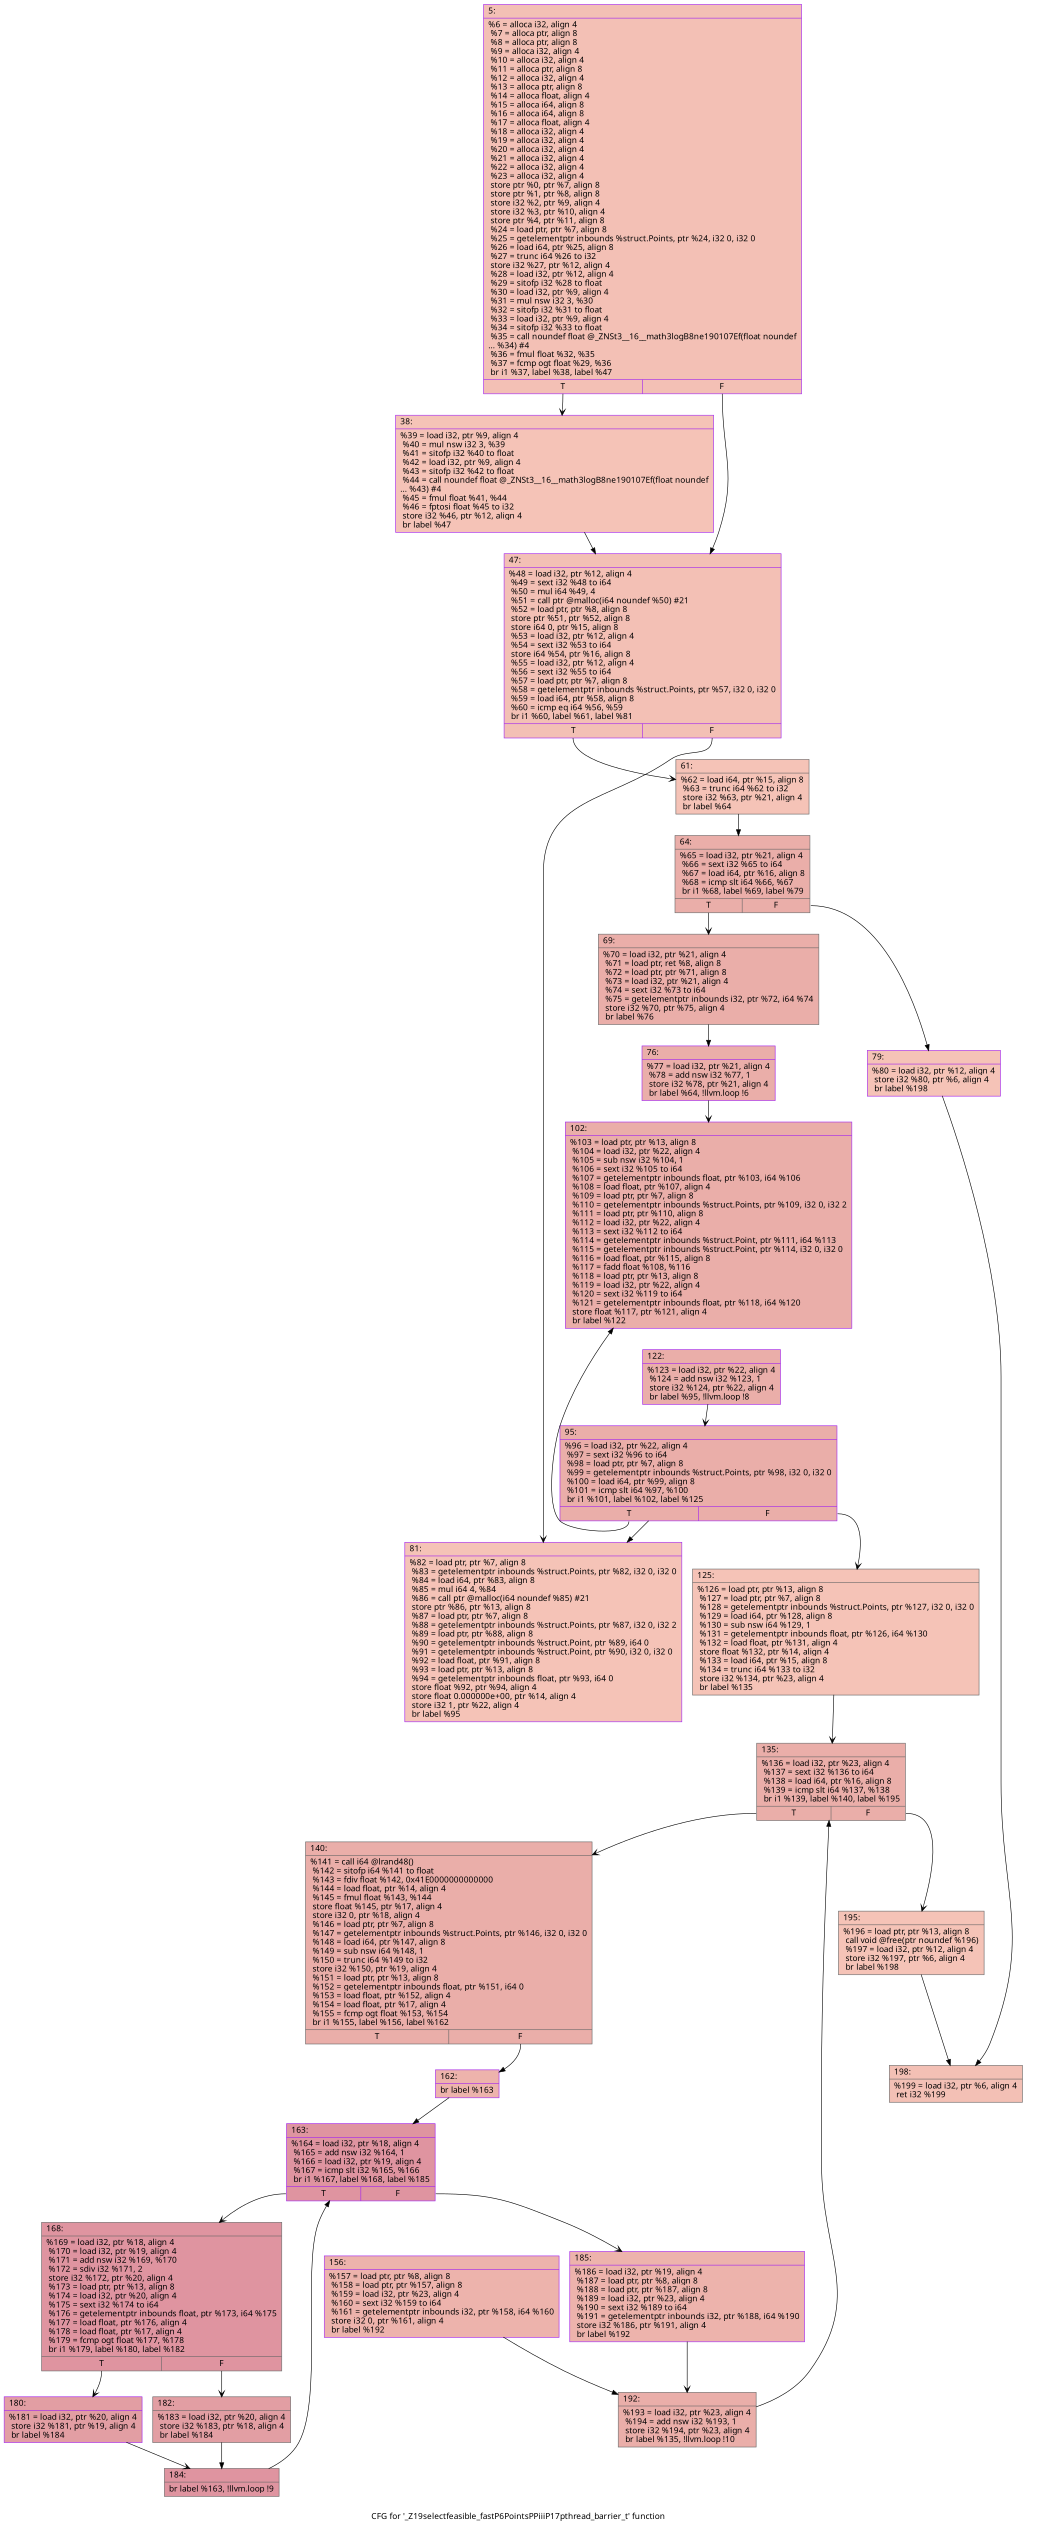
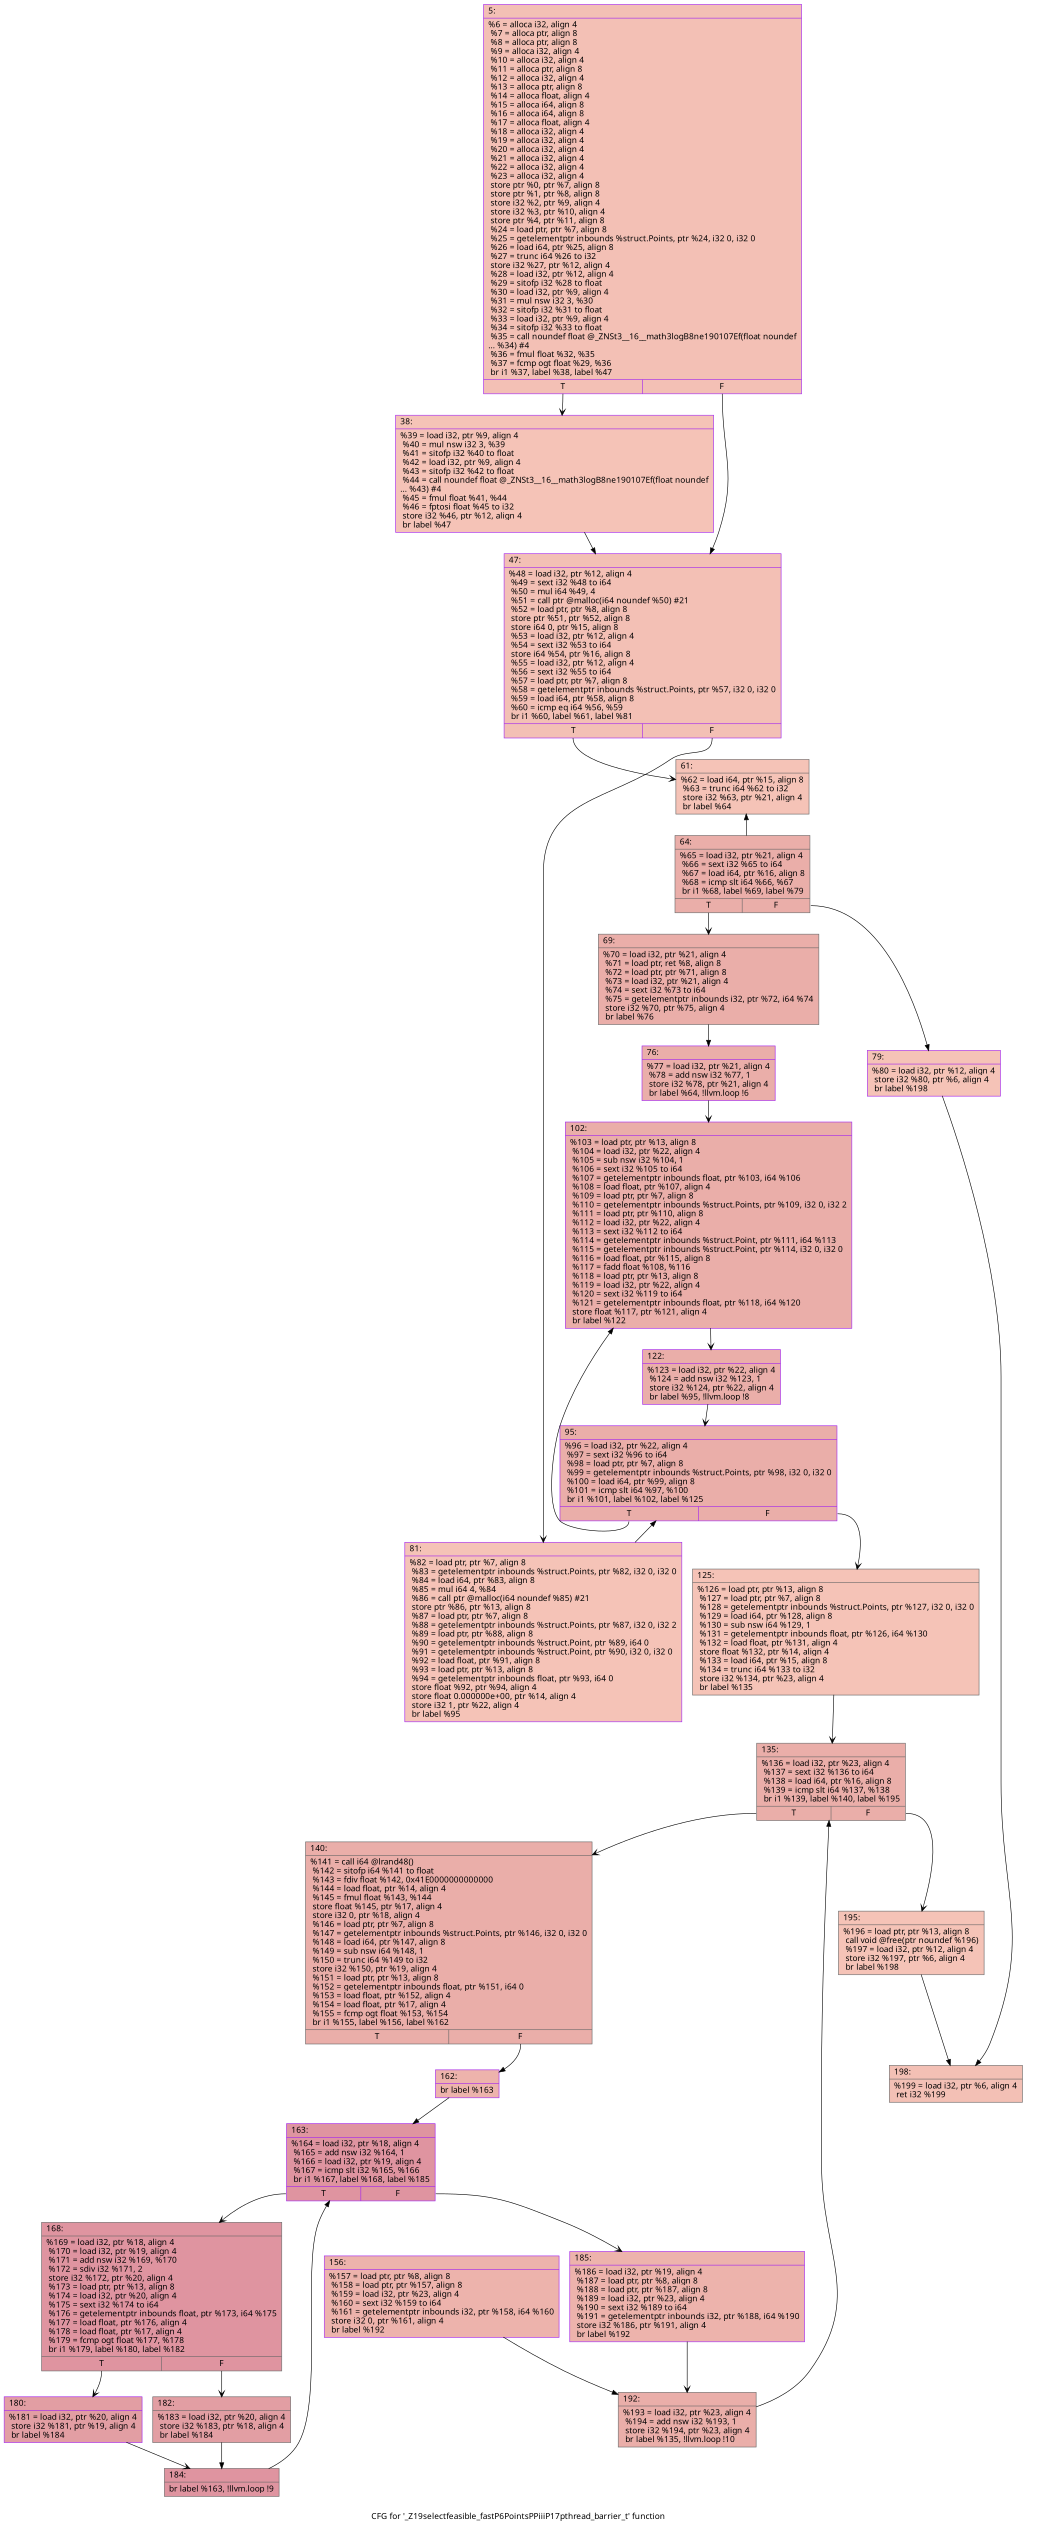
  digraph {
    fontname="Noto Sans"
    label="CFG for '_Z19selectfeasible_fastP6PointsPPiiiP17pthread_barrier_t' function"
    node [color=purple fillcolor="#d0473d70" fontname="Noto Sans" shape=record style=filled]
    edge [arrowhead=vee fontname="Noto Sans"]
    n1 [fillcolor="#e5705870" label="{5:\l|  %6 = alloca i32, align 4\l  %7 = alloca ptr, align 8\l  %8 = alloca ptr, align 8\l  %9 = alloca i32, align 4\l  %10 = alloca i32, align 4\l  %11 = alloca ptr, align 8\l  %12 = alloca i32, align 4\l  %13 = alloca ptr, align 8\l  %14 = alloca float, align 4\l  %15 = alloca i64, align 8\l  %16 = alloca i64, align 8\l  %17 = alloca float, align 4\l  %18 = alloca i32, align 4\l  %19 = alloca i32, align 4\l  %20 = alloca i32, align 4\l  %21 = alloca i32, align 4\l  %22 = alloca i32, align 4\l  %23 = alloca i32, align 4\l  store ptr %0, ptr %7, align 8\l  store ptr %1, ptr %8, align 8\l  store i32 %2, ptr %9, align 4\l  store i32 %3, ptr %10, align 4\l  store ptr %4, ptr %11, align 8\l  %24 = load ptr, ptr %7, align 8\l  %25 = getelementptr inbounds %struct.Points, ptr %24, i32 0, i32 0\l  %26 = load i64, ptr %25, align 8\l  %27 = trunc i64 %26 to i32\l  store i32 %27, ptr %12, align 4\l  %28 = load i32, ptr %12, align 4\l  %29 = sitofp i32 %28 to float\l  %30 = load i32, ptr %9, align 4\l  %31 = mul nsw i32 3, %30\l  %32 = sitofp i32 %31 to float\l  %33 = load i32, ptr %9, align 4\l  %34 = sitofp i32 %33 to float\l  %35 = call noundef float @_ZNSt3__16__math3logB8ne190107Ef(float noundef\l... %34) #4\l  %36 = fmul float %32, %35\l  %37 = fcmp ogt float %29, %36\l  br i1 %37, label %38, label %47\l|{<s0>T|<s1>F}}"]
    n2 [fillcolor="#e8765c70" label="{38:\l|  %39 = load i32, ptr %9, align 4\l  %40 = mul nsw i32 3, %39\l  %41 = sitofp i32 %40 to float\l  %42 = load i32, ptr %9, align 4\l  %43 = sitofp i32 %42 to float\l  %44 = call noundef float @_ZNSt3__16__math3logB8ne190107Ef(float noundef\l... %43) #4\l  %45 = fmul float %41, %44\l  %46 = fptosi float %45 to i32\l  store i32 %46, ptr %12, align 4\l  br label %47\l}"]
    n3 [fillcolor="#e5705870" label="{47:\l|  %48 = load i32, ptr %12, align 4\l  %49 = sext i32 %48 to i64\l  %50 = mul i64 %49, 4\l  %51 = call ptr @malloc(i64 noundef %50) #21\l  %52 = load ptr, ptr %8, align 8\l  store ptr %51, ptr %52, align 8\l  store i64 0, ptr %15, align 8\l  %53 = load i32, ptr %12, align 4\l  %54 = sext i32 %53 to i64\l  store i64 %54, ptr %16, align 8\l  %55 = load i32, ptr %12, align 4\l  %56 = sext i32 %55 to i64\l  %57 = load ptr, ptr %7, align 8\l  %58 = getelementptr inbounds %struct.Points, ptr %57, i32 0, i32 0\l  %59 = load i64, ptr %58, align 8\l  %60 = icmp eq i64 %56, %59\l  br i1 %60, label %61, label %81\l|{<s0>T|<s1>F}}"]
    n4 [color=gray40 fillcolor="#e8765c70" label="{61:\l|  %62 = load i64, ptr %15, align 8\l  %63 = trunc i64 %62 to i32\l  store i32 %63, ptr %21, align 4\l  br label %64\l}"]
    n5 [fillcolor="#e8765c70" label="{81:\l|  %82 = load ptr, ptr %7, align 8\l  %83 = getelementptr inbounds %struct.Points, ptr %82, i32 0, i32 0\l  %84 = load i64, ptr %83, align 8\l  %85 = mul i64 4, %84\l  %86 = call ptr @malloc(i64 noundef %85) #21\l  store ptr %86, ptr %13, align 8\l  %87 = load ptr, ptr %7, align 8\l  %88 = getelementptr inbounds %struct.Points, ptr %87, i32 0, i32 2\l  %89 = load ptr, ptr %88, align 8\l  %90 = getelementptr inbounds %struct.Point, ptr %89, i64 0\l  %91 = getelementptr inbounds %struct.Point, ptr %90, i32 0, i32 0\l  %92 = load float, ptr %91, align 8\l  %93 = load ptr, ptr %13, align 8\l  %94 = getelementptr inbounds float, ptr %93, i64 0\l  store float %92, ptr %94, align 4\l  store float 0.000000e+00, ptr %14, align 4\l  store i32 1, ptr %22, align 4\l  br label %95\l}"]
    n6 [color=gray40 label="{64:\l|  %65 = load i32, ptr %21, align 4\l  %66 = sext i32 %65 to i64\l  %67 = load i64, ptr %16, align 8\l  %68 = icmp slt i64 %66, %67\l  br i1 %68, label %69, label %79\l|{<s0>T|<s1>F}}"]
    n7 [label="{95:\l|  %96 = load i32, ptr %22, align 4\l  %97 = sext i32 %96 to i64\l  %98 = load ptr, ptr %7, align 8\l  %99 = getelementptr inbounds %struct.Points, ptr %98, i32 0, i32 0\l  %100 = load i64, ptr %99, align 8\l  %101 = icmp slt i64 %97, %100\l  br i1 %101, label %102, label %125\l|{<s0>T|<s1>F}}"]
    n8 [color=gray40 label="{69:\l|  %70 = load i32, ptr %21, align 4\l  %71 = load ptr, ret %8, align 8\l  %72 = load ptr, ptr %71, align 8\l  %73 = load i32, ptr %21, align 4\l  %74 = sext i32 %73 to i64\l  %75 = getelementptr inbounds i32, ptr %72, i64 %74\l  store i32 %70, ptr %75, align 4\l  br label %76\l}"]
    n9 [fillcolor="#e8765c70" label="{79:\l|  %80 = load i32, ptr %12, align 4\l  store i32 %80, ptr %6, align 4\l  br label %198\l}"]
    n10 [label="{102:\l|  %103 = load ptr, ptr %13, align 8\l  %104 = load i32, ptr %22, align 4\l  %105 = sub nsw i32 %104, 1\l  %106 = sext i32 %105 to i64\l  %107 = getelementptr inbounds float, ptr %103, i64 %106\l  %108 = load float, ptr %107, align 4\l  %109 = load ptr, ptr %7, align 8\l  %110 = getelementptr inbounds %struct.Points, ptr %109, i32 0, i32 2\l  %111 = load ptr, ptr %110, align 8\l  %112 = load i32, ptr %22, align 4\l  %113 = sext i32 %112 to i64\l  %114 = getelementptr inbounds %struct.Point, ptr %111, i64 %113\l  %115 = getelementptr inbounds %struct.Point, ptr %114, i32 0, i32 0\l  %116 = load float, ptr %115, align 8\l  %117 = fadd float %108, %116\l  %118 = load ptr, ptr %13, align 8\l  %119 = load i32, ptr %22, align 4\l  %120 = sext i32 %119 to i64\l  %121 = getelementptr inbounds float, ptr %118, i64 %120\l  store float %117, ptr %121, align 4\l  br label %122\l}"]
    n11 [color=gray40 fillcolor="#e8765c70" label="{125:\l|  %126 = load ptr, ptr %13, align 8\l  %127 = load ptr, ptr %7, align 8\l  %128 = getelementptr inbounds %struct.Points, ptr %127, i32 0, i32 0\l  %129 = load i64, ptr %128, align 8\l  %130 = sub nsw i64 %129, 1\l  %131 = getelementptr inbounds float, ptr %126, i64 %130\l  %132 = load float, ptr %131, align 4\l  store float %132, ptr %14, align 4\l  %133 = load i64, ptr %15, align 8\l  %134 = trunc i64 %133 to i32\l  store i32 %134, ptr %23, align 4\l  br label %135\l}"]
    n12 [label="{76:\l|  %77 = load i32, ptr %21, align 4\l  %78 = add nsw i32 %77, 1\l  store i32 %78, ptr %21, align 4\l  br label %64, !llvm.loop !6\l}"]
    n13 [color=gray40 fillcolor="#e5705870" label="{198:\l|  %199 = load i32, ptr %6, align 4\l  ret i32 %199\l}"]
    n14 [label="{122:\l|  %123 = load i32, ptr %22, align 4\l  %124 = add nsw i32 %123, 1\l  store i32 %124, ptr %22, align 4\l  br label %95, !llvm.loop !8\l}"]
    n15 [color=gray40 label="{135:\l|  %136 = load i32, ptr %23, align 4\l  %137 = sext i32 %136 to i64\l  %138 = load i64, ptr %16, align 8\l  %139 = icmp slt i64 %137, %138\l  br i1 %139, label %140, label %195\l|{<s0>T|<s1>F}}"]
    n16 [color=gray40 label="{140:\l|  %141 = call i64 @lrand48()\l  %142 = sitofp i64 %141 to float\l  %143 = fdiv float %142, 0x41E0000000000000\l  %144 = load float, ptr %14, align 4\l  %145 = fmul float %143, %144\l  store float %145, ptr %17, align 4\l  store i32 0, ptr %18, align 4\l  %146 = load ptr, ptr %7, align 8\l  %147 = getelementptr inbounds %struct.Points, ptr %146, i32 0, i32 0\l  %148 = load i64, ptr %147, align 8\l  %149 = sub nsw i64 %148, 1\l  %150 = trunc i64 %149 to i32\l  store i32 %150, ptr %19, align 4\l  %151 = load ptr, ptr %13, align 8\l  %152 = getelementptr inbounds float, ptr %151, i64 0\l  %153 = load float, ptr %152, align 4\l  %154 = load float, ptr %17, align 4\l  %155 = fcmp ogt float %153, %154\l  br i1 %155, label %156, label %162\l|{<s0>T|<s1>F}}"]
    n17 [color=gray40 fillcolor="#e8765c70" label="{195:\l|  %196 = load ptr, ptr %13, align 8\l  call void @free(ptr noundef %196)\l  %197 = load i32, ptr %12, align 4\l  store i32 %197, ptr %6, align 4\l  br label %198\l}"]
    n18 [fillcolor="#d6524470" label="{162:\l|  br label %163\l}"]
    n19 [fillcolor="#d6524470" label="{156:\l|  %157 = load ptr, ptr %8, align 8\l  %158 = load ptr, ptr %157, align 8\l  %159 = load i32, ptr %23, align 4\l  %160 = sext i32 %159 to i64\l  %161 = getelementptr inbounds i32, ptr %158, i64 %160\l  store i32 0, ptr %161, align 4\l  br label %192\l}"]
    n20 [color=gray40 label="{192:\l|  %193 = load i32, ptr %23, align 4\l  %194 = add nsw i32 %193, 1\l  store i32 %194, ptr %23, align 4\l  br label %135, !llvm.loop !10\l}"]
    n21 [fillcolor="#b70d2870" label="{163:\l|  %164 = load i32, ptr %18, align 4\l  %165 = add nsw i32 %164, 1\l  %166 = load i32, ptr %19, align 4\l  %167 = icmp slt i32 %165, %166\l  br i1 %167, label %168, label %185\l|{<s0>T|<s1>F}}"]
    n22 [color=gray40 fillcolor="#b70d2870" label="{168:\l|  %169 = load i32, ptr %18, align 4\l  %170 = load i32, ptr %19, align 4\l  %171 = add nsw i32 %169, %170\l  %172 = sdiv i32 %171, 2\l  store i32 %172, ptr %20, align 4\l  %173 = load ptr, ptr %13, align 8\l  %174 = load i32, ptr %20, align 4\l  %175 = sext i32 %174 to i64\l  %176 = getelementptr inbounds float, ptr %173, i64 %175\l  %177 = load float, ptr %176, align 4\l  %178 = load float, ptr %17, align 4\l  %179 = fcmp ogt float %177, %178\l  br i1 %179, label %180, label %182\l|{<s0>T|<s1>F}}"]
    n23 [fillcolor="#d6524470" label="{185:\l|  %186 = load i32, ptr %19, align 4\l  %187 = load ptr, ptr %8, align 8\l  %188 = load ptr, ptr %187, align 8\l  %189 = load i32, ptr %23, align 4\l  %190 = sext i32 %189 to i64\l  %191 = getelementptr inbounds i32, ptr %188, i64 %190\l  store i32 %186, ptr %191, align 4\l  br label %192\l}"]
    n24 [fillcolor="#be242e70" label="{180:\l|  %181 = load i32, ptr %20, align 4\l  store i32 %181, ptr %19, align 4\l  br label %184\l}"]
    n25 [color=gray40 fillcolor="#be242e70" label="{182:\l|  %183 = load i32, ptr %20, align 4\l  store i32 %183, ptr %18, align 4\l  br label %184\l}"]
    n26 [color=gray40 fillcolor="#b70d2870" label="{184:\l|  br label %163, !llvm.loop !9\l}"]
    n1 -> n2 [tailport=s0]
    n1 -> n3 [arrowhead=normal tailport=s1]
    n2 -> n3 [arrowhead=normal]
    n3 -> n4 [tailport=s0]
    n3 -> n5 [tailport=s1]
-   n4 -> n6 [arrowhead=normal]
-   n7 -> n5 [arrowhead=normal]
+   n6 -> n4 [arrowhead=normal]
+   n5 -> n7 [arrowhead=normal]
    n6 -> n8 [tailport=s0]
    n6 -> n9 [arrowhead=normal tailport=s1]
    n7 -> n10 [arrowhead=normal tailport=s0]
    n7 -> n11 [tailport=s1]
    n8 -> n12 [arrowhead=normal]
    n9 -> n13 [arrowhead=normal]
+   n10 -> n14
    n11 -> n15
    n12 -> n10
    n14 -> n7
    n15 -> n16 [tailport=s0]
    n15 -> n17 [tailport=s1]
    n16 -> n18 [arrowhead=normal tailport=s1]
    n17 -> n13 [arrowhead=normal]
    n18 -> n21 [arrowhead=normal]
    n19 -> n20 [arrowhead=normal]
    n20 -> n15 [arrowhead=normal]
    n21 -> n22 [tailport=s0]
    n21 -> n23 [tailport=s1]
    n22 -> n24 [tailport=s0]
    n22 -> n25 [tailport=s1]
    n23 -> n20
    n24 -> n26
    n25 -> n26 [arrowhead=normal]
    n26 -> n21 [arrowhead=normal]
  }
